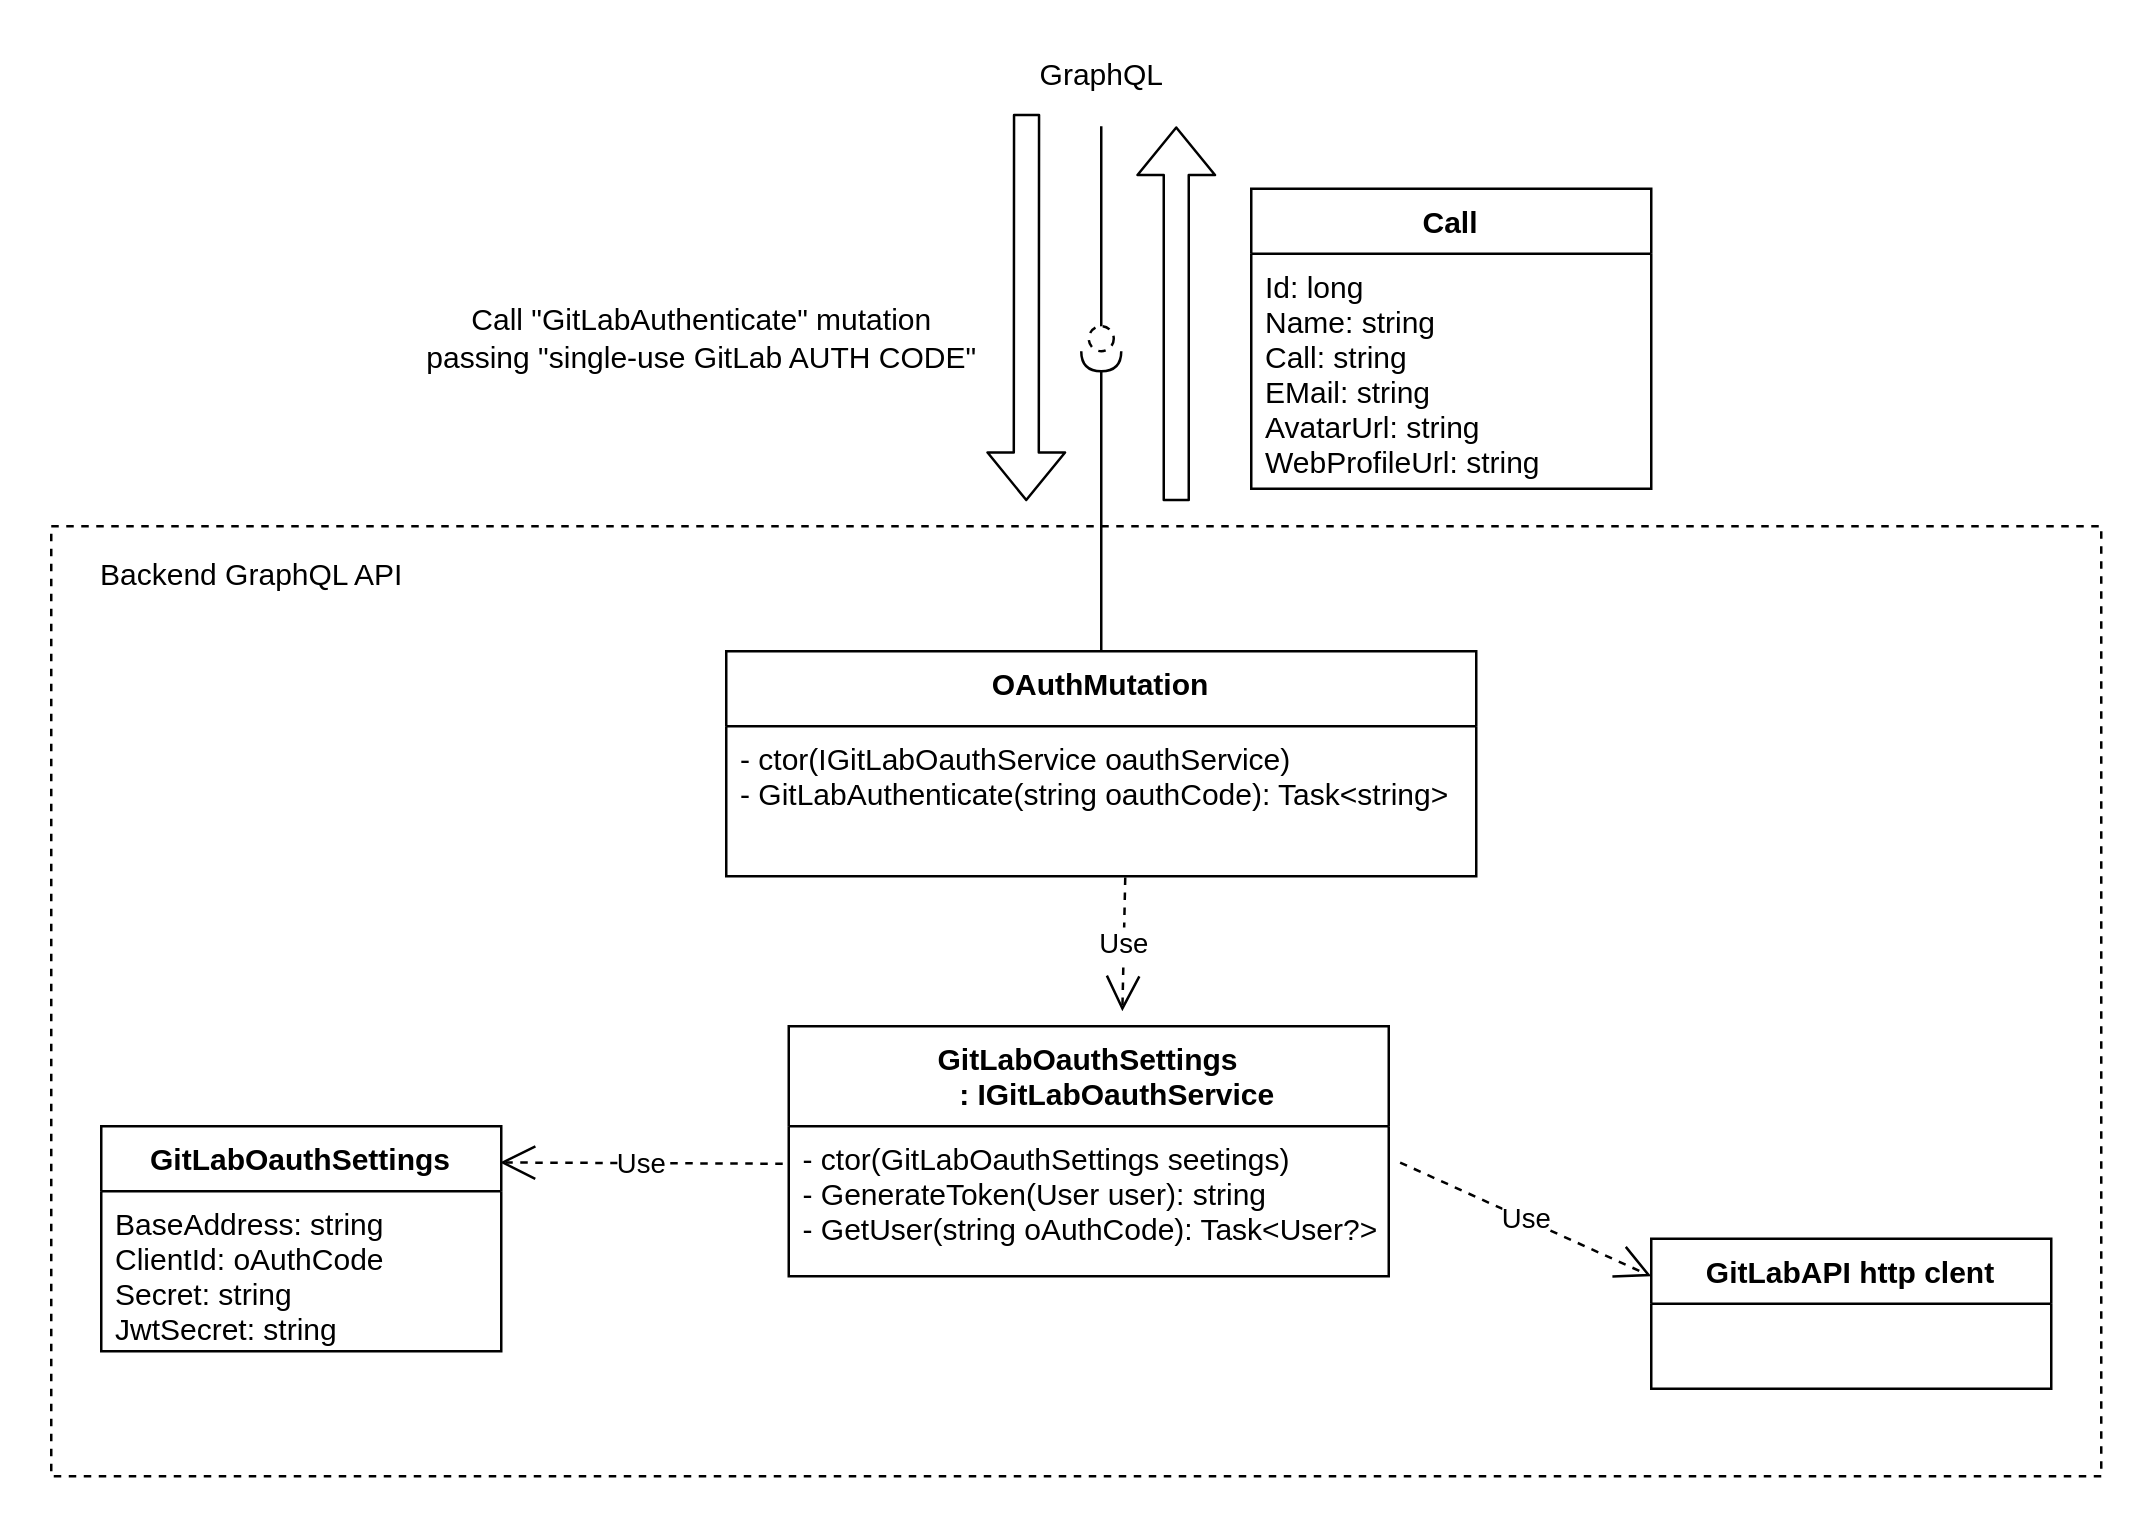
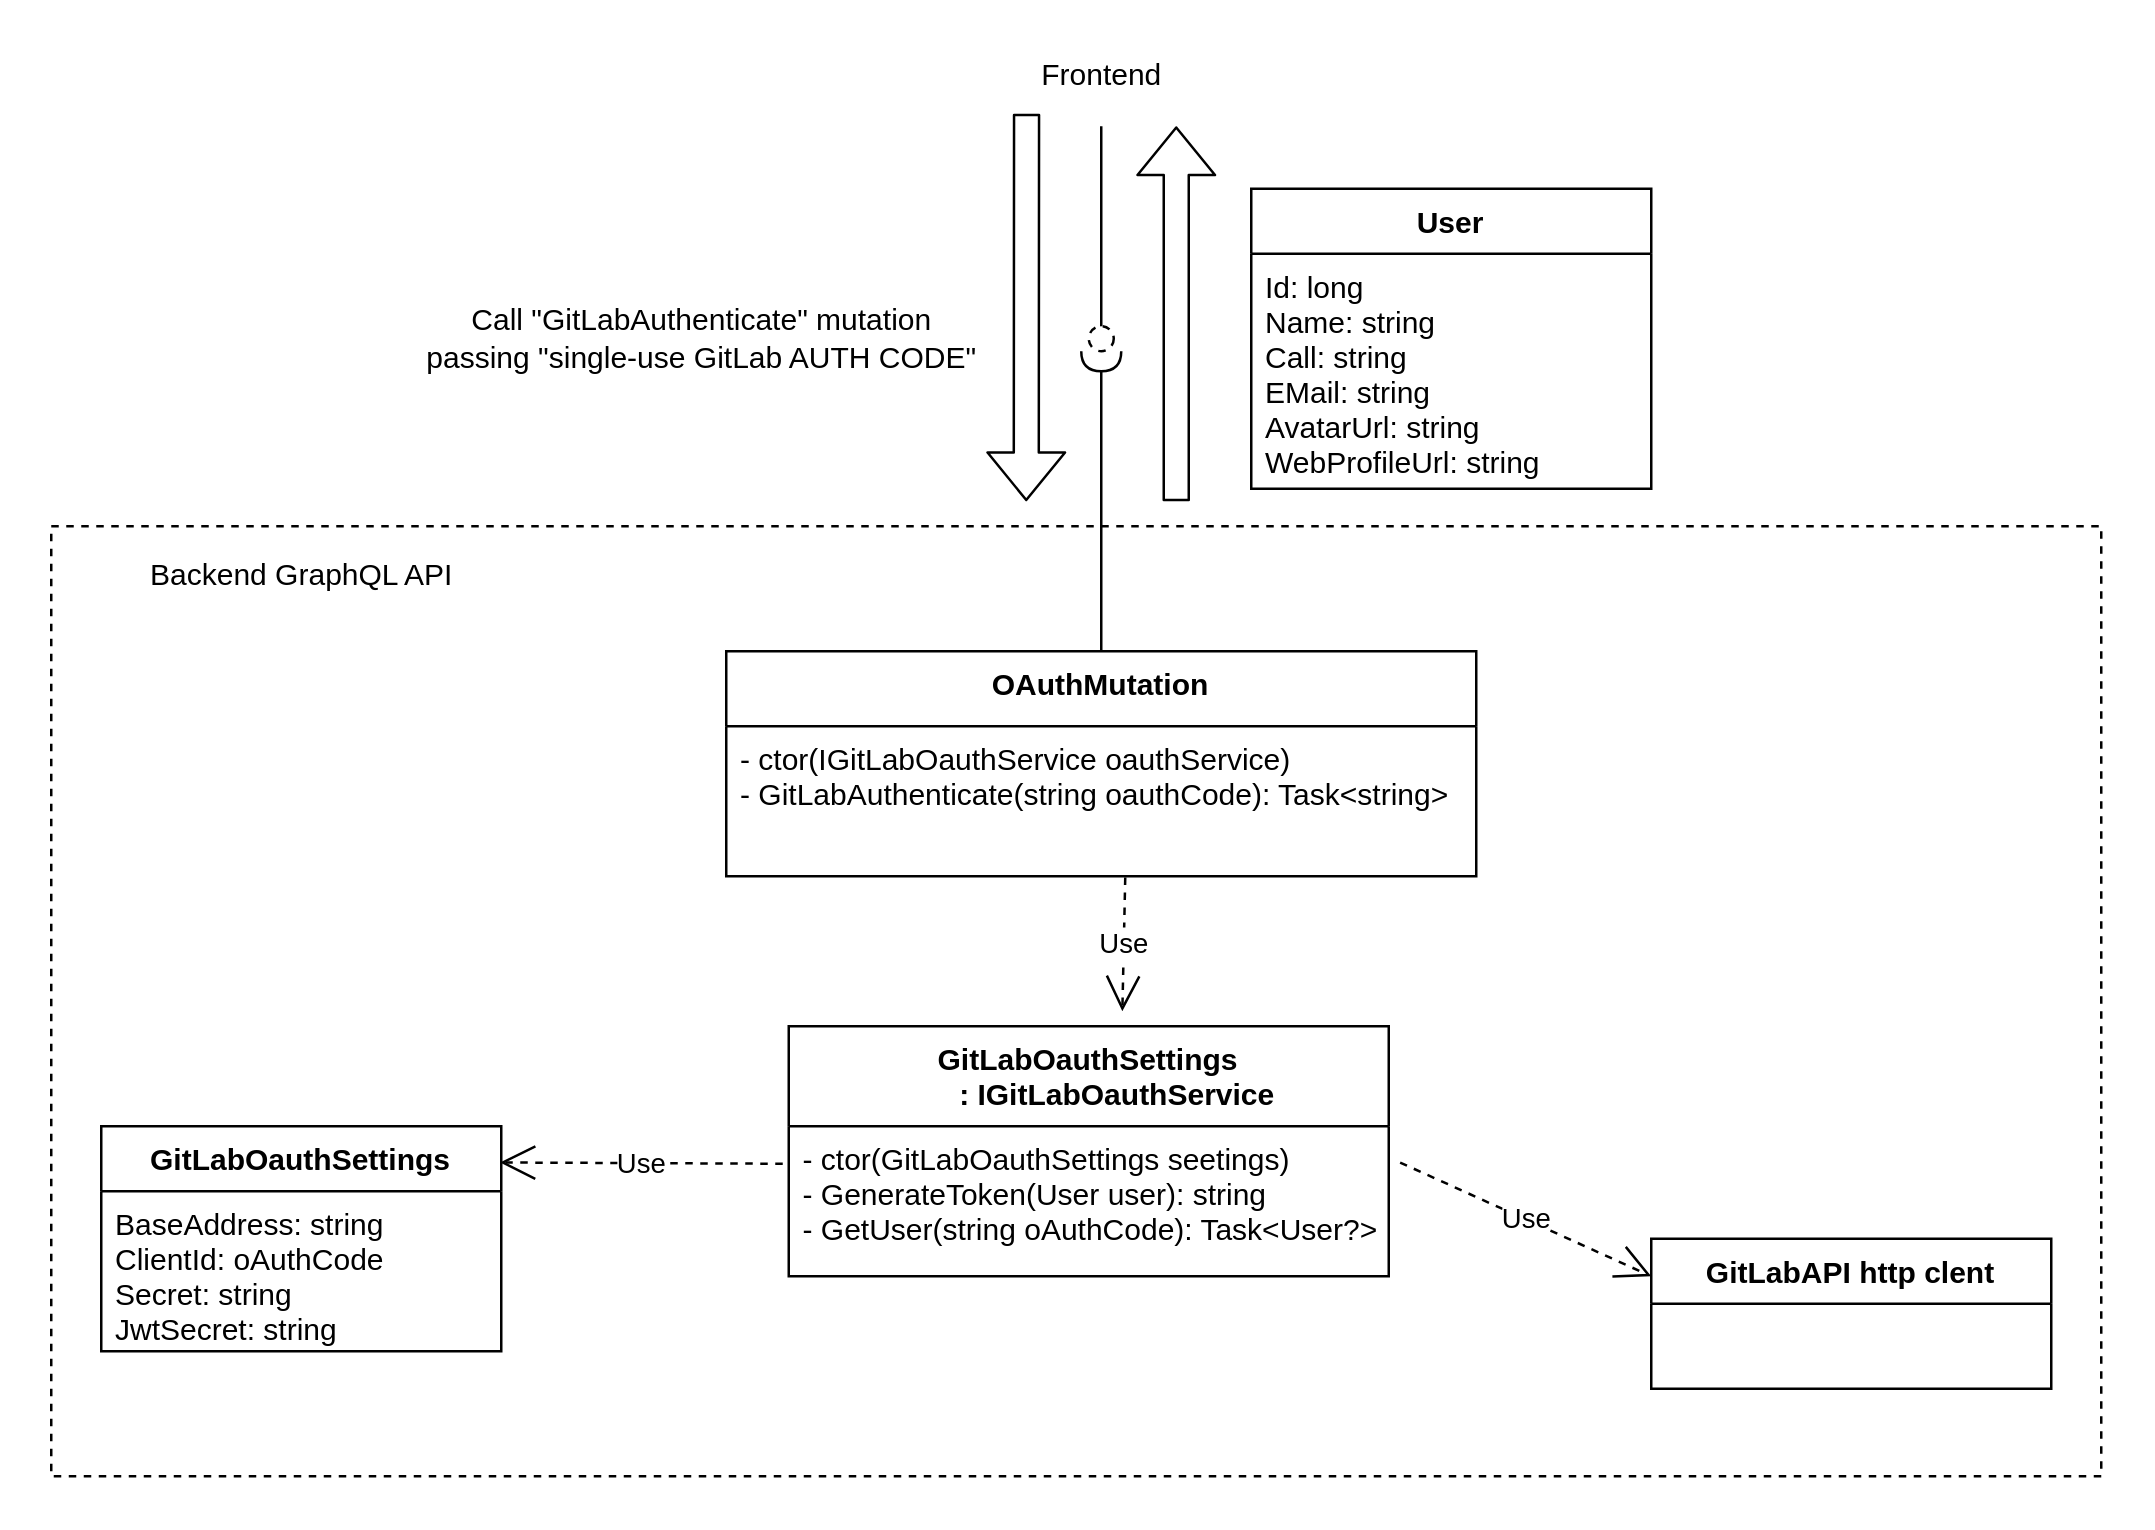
  <mxCell id="0" />
  <mxCell id="1" parent="0" />
  <mxCell id="2" value="" style="rounded=0;whiteSpace=wrap;html=1;dashed=1;" parent="1" vertex="1"><mxGeometry x="20" y="210" width="820" height="380" as="geometry" /></mxCell>
- <mxCell id="3" value="Call" style="swimlane;fontStyle=1;align=center;verticalAlign=top;childLayout=stackLayout;horizontal=1;startSize=26;horizontalStack=0;resizeParent=1;resizeParentMax=0;resizeLast=0;collapsible=1;marginBottom=0;" parent="1" vertex="1"><mxGeometry x="500" y="75" width="160" height="120" as="geometry" /></mxCell>
+ <mxCell id="3" value="User" style="swimlane;fontStyle=1;align=center;verticalAlign=top;childLayout=stackLayout;horizontal=1;startSize=26;horizontalStack=0;resizeParent=1;resizeParentMax=0;resizeLast=0;collapsible=1;marginBottom=0;" parent="1" vertex="1"><mxGeometry x="500" y="75" width="160" height="120" as="geometry" /></mxCell>
  <mxCell id="4" value="Id: long&#10;Name: string&#10;Call: string&#10;EMail: string&#10;AvatarUrl: string&#10;WebProfileUrl: string" style="text;strokeColor=none;fillColor=none;align=left;verticalAlign=top;spacingLeft=4;spacingRight=4;overflow=hidden;rotatable=0;points=[[0,0.5],[1,0.5]];portConstraint=eastwest;" parent="3" vertex="1"><mxGeometry y="26" width="160" height="94" as="geometry" /></mxCell>
  <mxCell id="5" value="GitLabOauthSettings" style="swimlane;fontStyle=1;align=center;verticalAlign=top;childLayout=stackLayout;horizontal=1;startSize=26;horizontalStack=0;resizeParent=1;resizeParentMax=0;resizeLast=0;collapsible=1;marginBottom=0;" parent="1" vertex="1"><mxGeometry x="40" y="450" width="160" height="90" as="geometry" /></mxCell>
  <mxCell id="6" value="BaseAddress: string&#10;ClientId: oAuthCode&#10;Secret: string&#10;JwtSecret: string" style="text;strokeColor=none;fillColor=none;align=left;verticalAlign=top;spacingLeft=4;spacingRight=4;overflow=hidden;rotatable=0;points=[[0,0.5],[1,0.5]];portConstraint=eastwest;" parent="5" vertex="1"><mxGeometry y="26" width="160" height="64" as="geometry" /></mxCell>
  <mxCell id="7" value="GitLabOauthSettings &#10;       : IGitLabOauthService" style="swimlane;fontStyle=1;align=center;verticalAlign=top;childLayout=stackLayout;horizontal=1;startSize=40;horizontalStack=0;resizeParent=1;resizeParentMax=0;resizeLast=0;collapsible=1;marginBottom=0;" parent="1" vertex="1"><mxGeometry x="315" y="410" width="240" height="100" as="geometry" /></mxCell>
  <mxCell id="8" value="- ctor(GitLabOauthSettings seetings)&#10;- GenerateToken(User user): string&#10;- GetUser(string oAuthCode): Task&lt;User?&gt;" style="text;strokeColor=none;fillColor=none;align=left;verticalAlign=top;spacingLeft=4;spacingRight=4;overflow=hidden;rotatable=0;points=[[0,0.5],[1,0.5]];portConstraint=eastwest;" parent="7" vertex="1"><mxGeometry y="40" width="240" height="60" as="geometry" /></mxCell>
  <mxCell id="9" value="OAuthMutation" style="swimlane;fontStyle=1;align=center;verticalAlign=top;childLayout=stackLayout;horizontal=1;startSize=30;horizontalStack=0;resizeParent=1;resizeParentMax=0;resizeLast=0;collapsible=1;marginBottom=0;" parent="1" vertex="1"><mxGeometry x="290" y="260" width="300" height="90" as="geometry" /></mxCell>
  <mxCell id="10" value="- ctor(IGitLabOauthService oauthService)&#10;- GitLabAuthenticate(string oauthCode): Task&lt;string&gt;" style="text;strokeColor=none;fillColor=none;align=left;verticalAlign=top;spacingLeft=4;spacingRight=4;overflow=hidden;rotatable=0;points=[[0,0.5],[1,0.5]];portConstraint=eastwest;" parent="9" vertex="1"><mxGeometry y="30" width="300" height="60" as="geometry" /></mxCell>
  <mxCell id="11" value="Use" style="endArrow=open;endSize=12;dashed=1;html=1;exitX=-0.01;exitY=0.25;exitDx=0;exitDy=0;exitPerimeter=0;entryX=0.997;entryY=0.161;entryDx=0;entryDy=0;entryPerimeter=0;" parent="1" source="8" target="5" edge="1"><mxGeometry width="160" relative="1" as="geometry"><mxPoint x="450" y="430" as="sourcePoint" /><mxPoint x="203" y="467" as="targetPoint" /></mxGeometry></mxCell>
  <mxCell id="12" value="Use" style="endArrow=open;endSize=12;dashed=1;html=1;exitX=0.532;exitY=1.008;exitDx=0;exitDy=0;exitPerimeter=0;entryX=0.556;entryY=-0.06;entryDx=0;entryDy=0;entryPerimeter=0;" parent="1" source="10" target="7" edge="1"><mxGeometry width="160" relative="1" as="geometry"><mxPoint x="322.6" y="475" as="sourcePoint" /><mxPoint x="208.08" y="435.53" as="targetPoint" /></mxGeometry></mxCell>
- <mxCell id="13" value="Backend GraphQL API" style="text;html=1;align=center;verticalAlign=middle;resizable=0;points=[];autosize=1;strokeColor=none;" parent="1" vertex="1"><mxGeometry x="30" y="220" width="140" height="20" as="geometry" /></mxCell>
+ <mxCell id="13" value="Backend GraphQL API" style="text;html=1;align=center;verticalAlign=middle;resizable=0;points=[];autosize=1;strokeColor=none;" parent="1" vertex="1"><mxGeometry x="50" y="220" width="140" height="20" as="geometry" /></mxCell>
  <mxCell id="14" value="" style="rounded=0;orthogonalLoop=1;jettySize=auto;html=1;endArrow=none;endFill=0;" parent="1" edge="1"><mxGeometry relative="1" as="geometry"><mxPoint x="440" y="50" as="sourcePoint" /><mxPoint x="440" y="140" as="targetPoint" /></mxGeometry></mxCell>
  <mxCell id="15" value="" style="rounded=0;orthogonalLoop=1;jettySize=auto;html=1;endArrow=halfCircle;endFill=0;endSize=6;strokeWidth=1;" parent="1" source="9" edge="1"><mxGeometry relative="1" as="geometry"><mxPoint x="460" y="105" as="sourcePoint" /><mxPoint x="440" y="140" as="targetPoint" /></mxGeometry></mxCell>
  <mxCell id="16" value="" style="ellipse;whiteSpace=wrap;html=1;fontFamily=Helvetica;fontSize=12;fontColor=#000000;align=center;strokeColor=#000000;fillColor=#ffffff;points=[];aspect=fixed;resizable=0;dashed=1;" parent="1" vertex="1"><mxGeometry x="435" y="130" width="10" height="10" as="geometry" /></mxCell>
- <mxCell id="17" value="GraphQL" style="text;html=1;align=center;verticalAlign=middle;resizable=0;points=[];autosize=1;strokeColor=none;" parent="1" vertex="1"><mxGeometry x="410" y="20" width="60" height="20" as="geometry" /></mxCell>
+ <mxCell id="17" value="Frontend" style="text;html=1;align=center;verticalAlign=middle;resizable=0;points=[];autosize=1;strokeColor=none;" parent="1" vertex="1"><mxGeometry x="410" y="20" width="60" height="20" as="geometry" /></mxCell>
  <mxCell id="18" value="" style="shape=flexArrow;endArrow=classic;html=1;exitX=0.002;exitY=1.25;exitDx=0;exitDy=0;exitPerimeter=0;" parent="1" source="17" edge="1"><mxGeometry width="50" height="50" relative="1" as="geometry"><mxPoint x="260" y="140" as="sourcePoint" /><mxPoint x="410" y="200" as="targetPoint" /></mxGeometry></mxCell>
  <mxCell id="19" value="Call &quot;GitLabAuthenticate&quot; mutation &lt;br&gt;passing &quot;single-use GitLab AUTH CODE&quot;" style="text;html=1;align=center;verticalAlign=middle;resizable=0;points=[];autosize=1;strokeColor=none;" parent="1" vertex="1"><mxGeometry x="160" y="120" width="240" height="30" as="geometry" /></mxCell>
  <mxCell id="20" value="" style="shape=flexArrow;endArrow=classic;html=1;" parent="1" edge="1"><mxGeometry width="50" height="50" relative="1" as="geometry"><mxPoint x="470" y="200" as="sourcePoint" /><mxPoint x="470" y="50" as="targetPoint" /></mxGeometry></mxCell>
  <mxCell id="21" value="Use" style="endArrow=open;endSize=12;dashed=1;html=1;exitX=1.019;exitY=0.242;exitDx=0;exitDy=0;exitPerimeter=0;entryX=0;entryY=0.25;entryDx=0;entryDy=0;" parent="1" source="8" target="22" edge="1"><mxGeometry width="160" relative="1" as="geometry"><mxPoint x="322.6" y="475" as="sourcePoint" /><mxPoint x="209.52" y="474.49" as="targetPoint" /></mxGeometry></mxCell>
  <mxCell id="22" value="GitLabAPI http clent" style="swimlane;fontStyle=1;align=center;verticalAlign=top;childLayout=stackLayout;horizontal=1;startSize=26;horizontalStack=0;resizeParent=1;resizeParentMax=0;resizeLast=0;collapsible=1;marginBottom=0;" parent="1" vertex="1"><mxGeometry x="660" y="495" width="160" height="60" as="geometry" /></mxCell>
